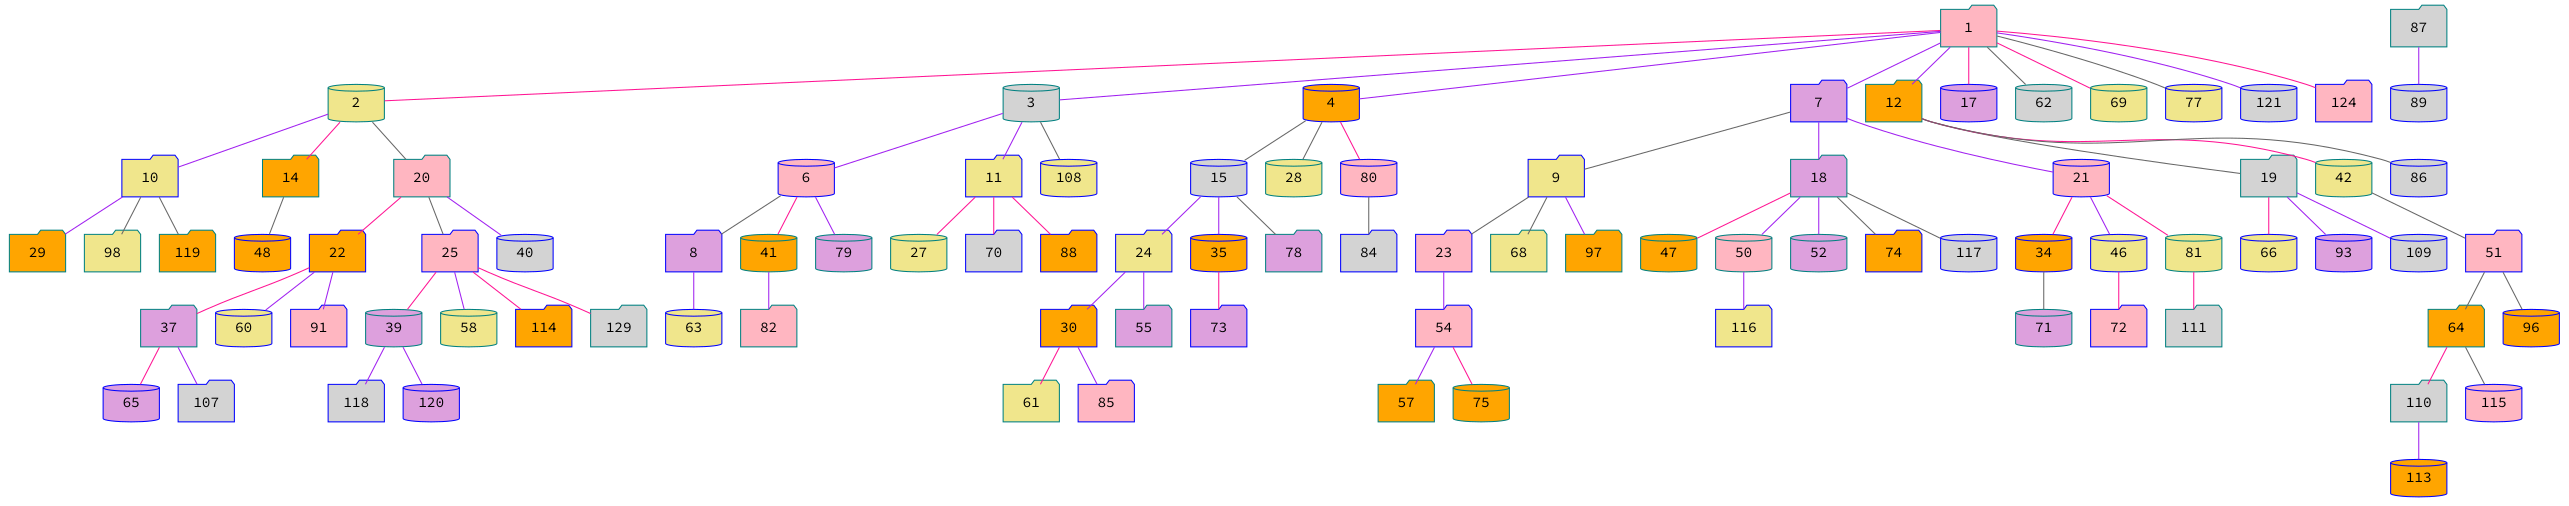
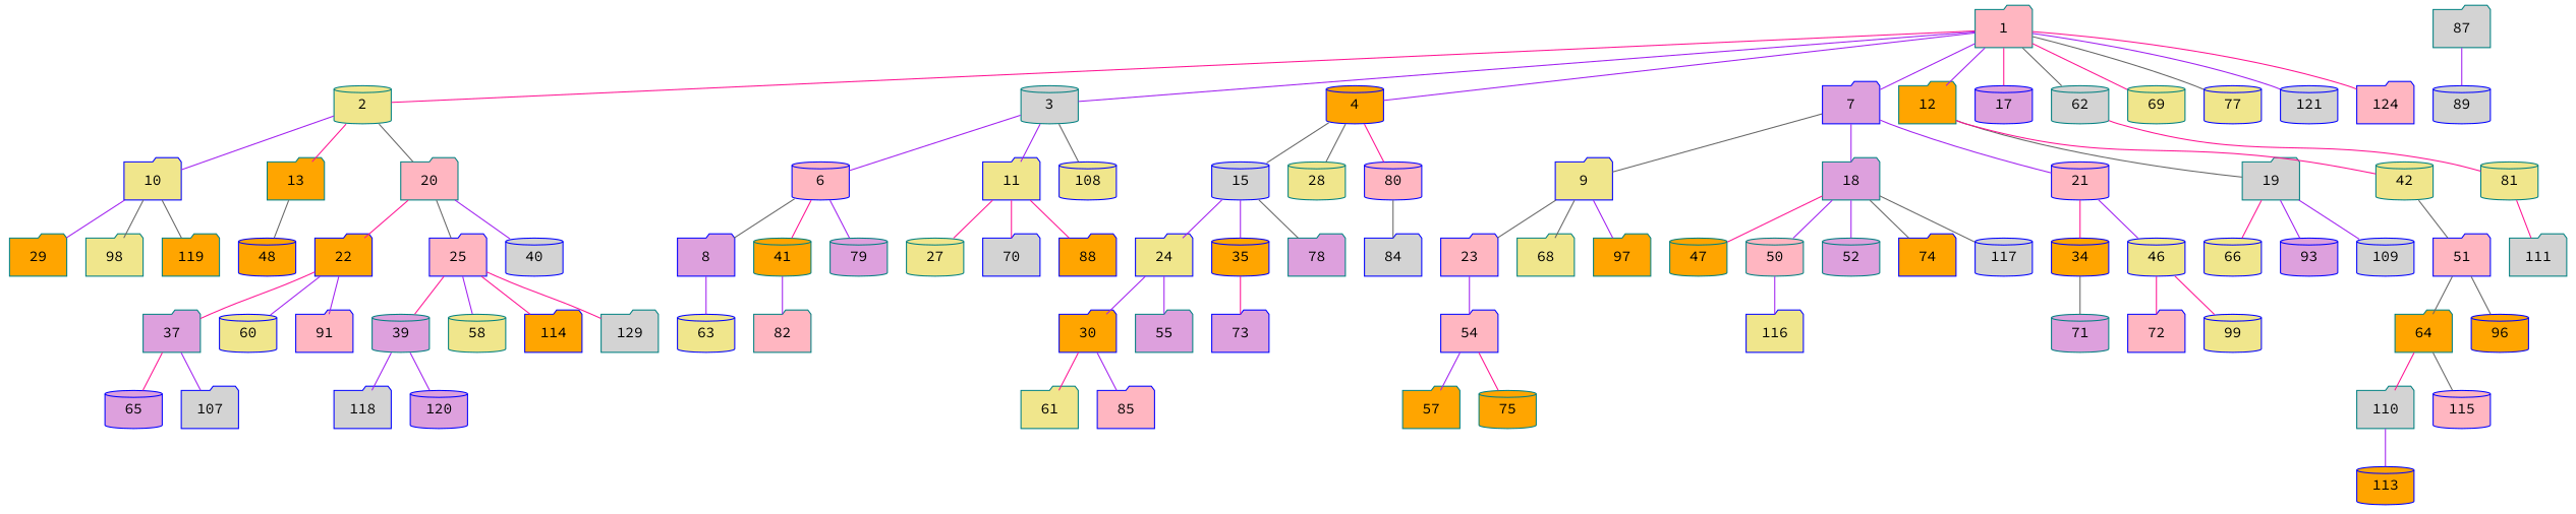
  graph {
    fontname="Source Code Pro"
    node [color=blue fillcolor=khaki fontname="Source Code Pro" shape=folder style=filled]
    edge [color=purple fontname="Source Code Pro"]
    1 [color=teal fillcolor=lightpink super="+94"]
    2 [color=teal shape=cylinder]
    3 [color=teal fillcolor=lightgrey shape=cylinder super="+5"]
    4 [fillcolor=orange shape=cylinder super="+45"]
    7 [fillcolor=plum]
    12 [color=teal fillcolor=orange super="+67"]
    17 [fillcolor=plum shape=cylinder]
    62 [color=teal fillcolor=lightgrey shape=cylinder]
    69 [color=teal shape=cylinder]
    77 [shape=cylinder super="+92"]
    121 [fillcolor=lightgrey shape=cylinder super="+130"]
    124 [fillcolor=lightpink]
    10 [super="+26"]
-   14 [color=teal fillcolor=orange super="+100"]
+   14 [color=teal fillcolor=orange super="+100" label=13]
    20 [color=teal fillcolor=lightpink super="+36"]
    6 [fillcolor=lightpink shape=cylinder super="+122"]
    11 [super="+13"]
    108 [shape=cylinder]
    15 [fillcolor=lightgrey shape=cylinder]
    28 [color=teal shape=cylinder super="+126"]
    80 [fillcolor=lightpink shape=cylinder]
    9 [super="+16"]
    18 [color=teal fillcolor=plum super="+43"]
    21 [fillcolor=lightpink shape=cylinder super="+44"]
    19 [color=teal fillcolor=lightgrey super="+106"]
    42 [color=teal shape=cylinder]
-   86 [fillcolor=lightgrey shape=cylinder]
    29 [color=teal fillcolor=orange]
    98 [color=teal]
    119 [color=teal fillcolor=orange]
    48 [fillcolor=orange shape=cylinder]
    22 [fillcolor=orange super="+125"]
    25 [fillcolor=lightpink super="+32"]
    40 [fillcolor=lightgrey shape=cylinder super="+59"]
    8 [fillcolor=plum super="+31"]
    41 [color=teal fillcolor=orange shape=cylinder]
    79 [color=teal fillcolor=plum shape=cylinder]
    27 [color=teal shape=cylinder]
    70 [fillcolor=lightgrey]
    88 [fillcolor=orange super="+104"]
    24 [super="+33"]
    35 [fillcolor=orange shape=cylinder super="+38"]
    78 [color=teal fillcolor=plum super="+83"]
    84 [fillcolor=lightgrey]
    63 [shape=cylinder]
    82 [color=teal fillcolor=lightpink super="+127"]
    23 [fillcolor=lightpink super="+95"]
    68 [color=teal]
    97 [color=teal fillcolor=orange]
    47 [color=teal fillcolor=orange shape=cylinder]
    50 [color=teal fillcolor=lightpink shape=cylinder super="+112"]
    52 [color=teal fillcolor=plum shape=cylinder]
    74 [fillcolor=orange]
    117 [fillcolor=lightgrey shape=cylinder]
    34 [fillcolor=orange shape=cylinder]
    46 [shape=cylinder super="+53"]
    81 [color=teal shape=cylinder]
    54 [fillcolor=lightpink super="+56"]
    66 [shape=cylinder]
    93 [fillcolor=plum shape=cylinder]
    109 [fillcolor=lightgrey shape=cylinder]
    51 [fillcolor=lightpink super="+128"]
    30 [fillcolor=orange super="+105"]
    55 [color=teal fillcolor=plum super="+101"]
    73 [fillcolor=plum]
    116
    37 [color=teal fillcolor=plum super="+49"]
    60 [shape=cylinder]
    91 [fillcolor=lightpink]
    39 [color=teal fillcolor=plum shape=cylinder super="+76"]
    58 [color=teal shape=cylinder]
    114 [fillcolor=orange]
    129 [color=teal fillcolor=lightgrey]
    71 [color=teal fillcolor=plum shape=cylinder]
    72 [fillcolor=lightpink]
+   99 [shape=cylinder]
    111 [color=teal fillcolor=lightgrey]
    65 [fillcolor=plum shape=cylinder]
    107 [fillcolor=lightgrey]
    57 [color=teal fillcolor=orange super="+90"]
    75 [color=teal fillcolor=orange shape=cylinder]
    61 [color=teal]
    85 [fillcolor=lightpink]
    118 [fillcolor=lightgrey]
    120 [fillcolor=plum shape=cylinder]
    87 [color=teal fillcolor=lightgrey super="+102"]
    89 [fillcolor=lightgrey shape=cylinder]
    64 [color=teal fillcolor=orange super="+103"]
    96 [fillcolor=orange shape=cylinder]
    110 [color=teal fillcolor=lightgrey super="+123"]
    115 [fillcolor=lightpink shape=cylinder]
    113 [fillcolor=orange shape=cylinder]
    1 -- 2 [color=deeppink]
    1 -- 3
    1 -- 4
    1 -- 7
    1 -- 12
    1 -- 17 [color=deeppink]
    1 -- 62 [color=gray40]
    1 -- 69 [color=deeppink]
    1 -- 77 [color=gray40]
    1 -- 121
    1 -- 124 [color=deeppink]
    2 -- 10
    2 -- 14 [color=deeppink]
    2 -- 20 [color=gray40]
    3 -- 6
    3 -- 11
    3 -- 108 [color=gray40]
    4 -- 15 [color=gray40]
    4 -- 28 [color=gray40]
    4 -- 80 [color=deeppink]
    7 -- 9 [color=gray40]
    7 -- 18
    7 -- 21
    12 -- 19 [color=gray40]
    12 -- 42 [color=deeppink]
-   12 -- 86 [color=gray40]
    10 -- 29
    10 -- 98 [color=gray40]
    10 -- 119 [color=gray40]
    14 -- 48 [color=gray40]
    20 -- 22 [color=deeppink]
    20 -- 25 [color=gray40]
    20 -- 40
    6 -- 8 [color=gray40]
    6 -- 41 [color=deeppink]
    6 -- 79
    11 -- 27 [color=deeppink]
    11 -- 70 [color=deeppink]
    11 -- 88 [color=deeppink]
    15 -- 24
    15 -- 35
    15 -- 78 [color=gray40]
    80 -- 84 [color=gray40]
    9 -- 23 [color=gray40]
    9 -- 68 [color=gray40]
    9 -- 97
    18 -- 47 [color=deeppink]
    18 -- 50
    18 -- 52
    18 -- 74 [color=gray40]
    18 -- 117 [color=gray40]
    21 -- 34 [color=deeppink]
    21 -- 46
-   21 -- 81 [color=deeppink]
+   62 -- 81 [color=deeppink]
    19 -- 66 [color=deeppink]
    19 -- 93
    19 -- 109
    42 -- 51 [color=gray40]
    22 -- 37 [color=deeppink]
    22 -- 60
    22 -- 91
    25 -- 39 [color=deeppink]
    25 -- 58
    25 -- 114 [color=deeppink]
    25 -- 129 [color=deeppink]
    8 -- 63
    41 -- 82
    24 -- 30
    24 -- 55
    35 -- 73 [color=deeppink]
    23 -- 54
    50 -- 116
    34 -- 71 [color=gray40]
    46 -- 72 [color=deeppink]
+   46 -- 99 [color=deeppink]
    81 -- 111 [color=deeppink]
    54 -- 57
    54 -- 75 [color=deeppink]
    51 -- 64 [color=gray40]
    51 -- 96 [color=gray40]
    30 -- 61 [color=deeppink]
    30 -- 85
    37 -- 65 [color=deeppink]
    37 -- 107
    39 -- 118
    39 -- 120
    87 -- 89
    64 -- 110 [color=deeppink]
    64 -- 115 [color=gray40]
    110 -- 113
  }
